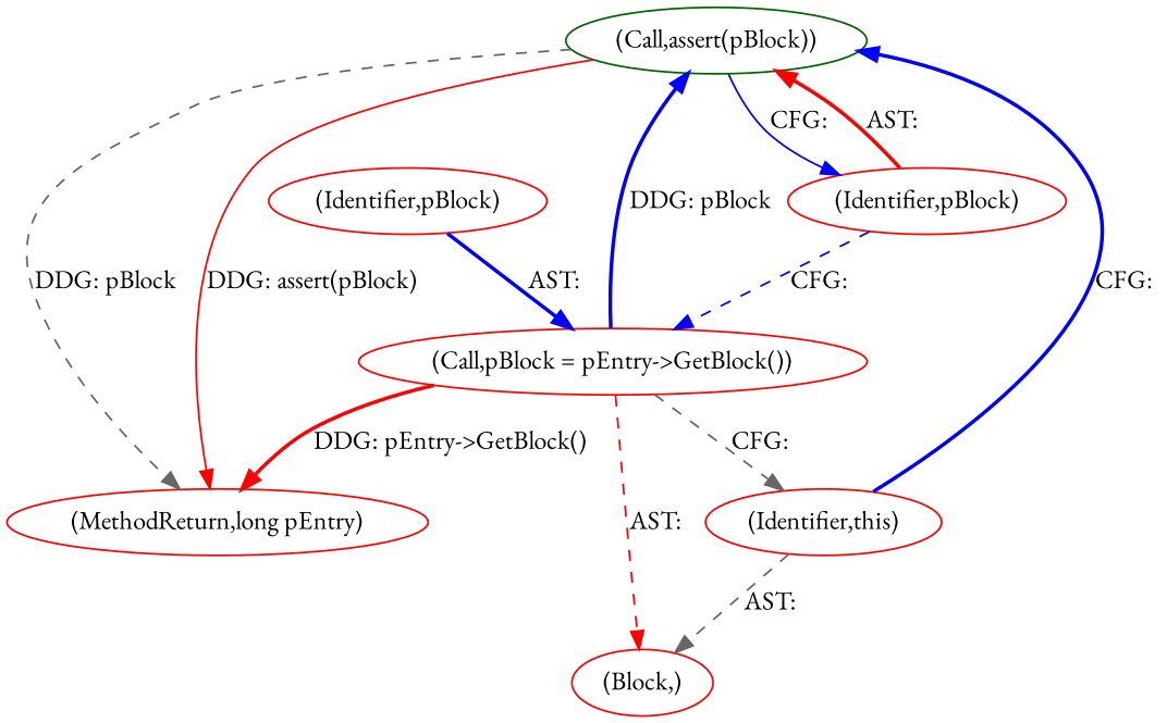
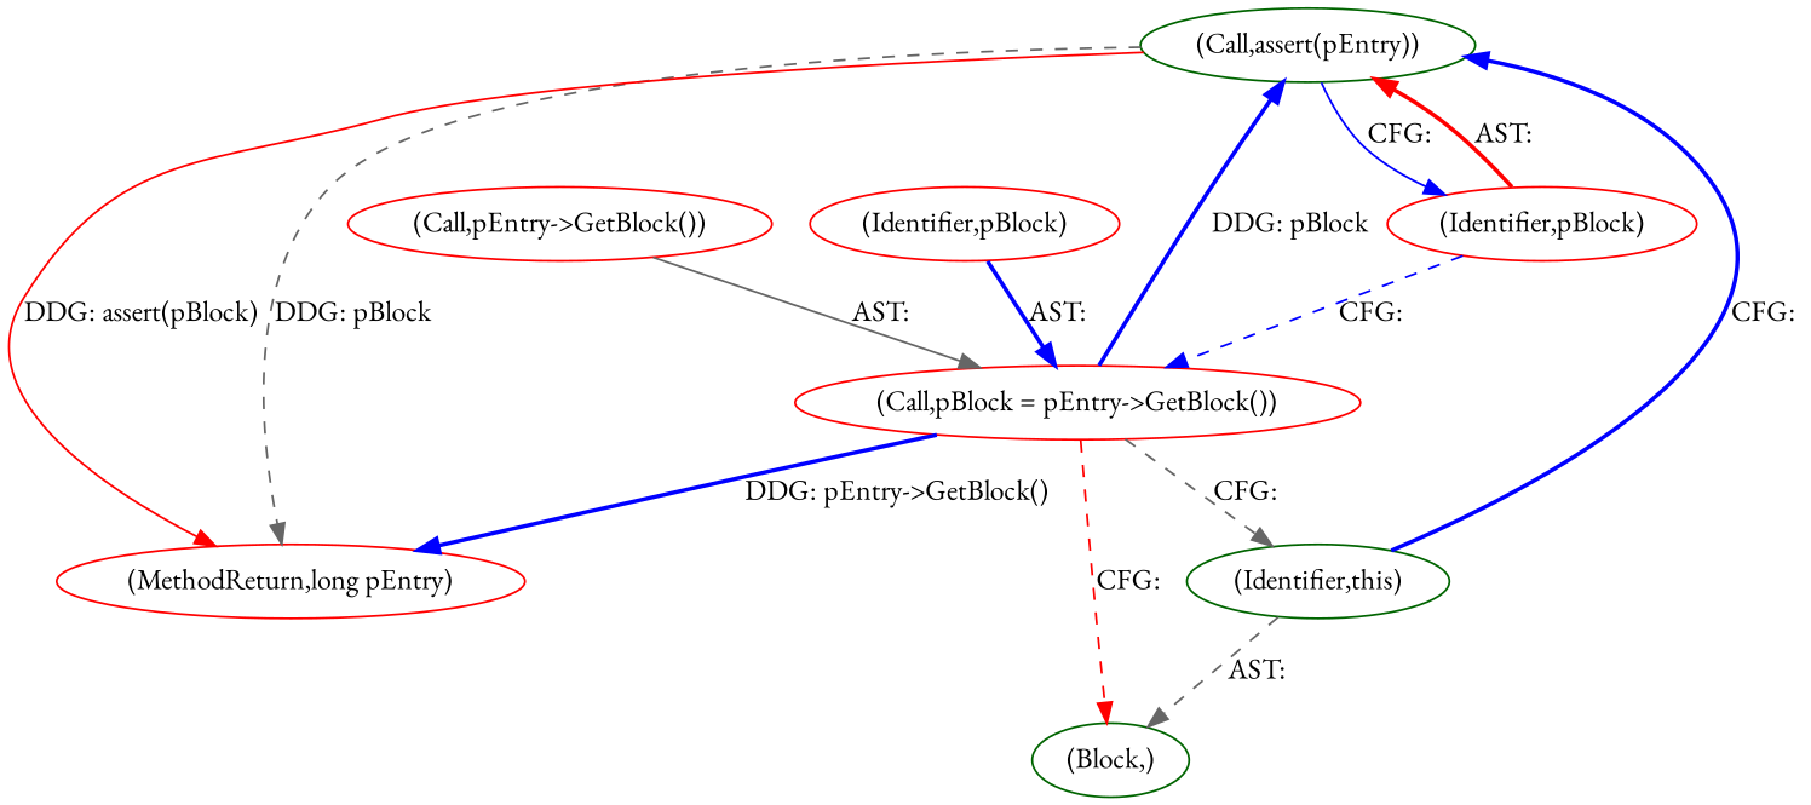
  digraph {
    fontname="EB Garamond"
    node [color=red fontname="EB Garamond"]
    edge [color=blue fontname="EB Garamond" style=dashed]
-   n1 [color=darkgreen label="(Call,assert(pBlock))"]
+   n1 [color=darkgreen label="(Call,assert(pEntry))"]
    n2 [label="(Identifier,pBlock)"]
    n3 [label="(MethodReturn,long pEntry)"]
    n4 [label="(Call,pBlock = pEntry->GetBlock())"]
-   n5 [label="(Block,)"]
-   n6 [label="(Identifier,this)"]
+   n5 [color=darkgreen label="(Block,)"]
+   n6 [color=darkgreen label="(Identifier,this)"]
+   n7 [label="(Call,pEntry->GetBlock())"]
    n8 [label="(Identifier,pBlock)"]
    n1 -> n2 [label="CFG: " style=solid]
    n1 -> n3 [color=gray40 label="DDG: pBlock"]
    n1 -> n3 [color=red label="DDG: assert(pBlock)" style=solid]
    n2 -> n1 [color=red label="AST: " style=bold]
    n2 -> n4 [label="CFG: "]
    n4 -> n1 [label="DDG: pBlock" style=bold]
-   n4 -> n3 [color=red label="DDG: pEntry->GetBlock()" style=bold]
-   n4 -> n5 [color=red label="AST: "]
+   n4 -> n3 [label="DDG: pEntry->GetBlock()" style=bold]
+   n4 -> n5 [color=red label="CFG: "]
    n4 -> n6 [color=gray40 label="CFG: "]
    n6 -> n1 [label="CFG: " style=bold]
    n6 -> n5 [color=gray40 label="AST: "]
+   n7 -> n4 [color=gray40 label="AST: " style=solid]
    n8 -> n4 [label="AST: " style=bold]
  }
